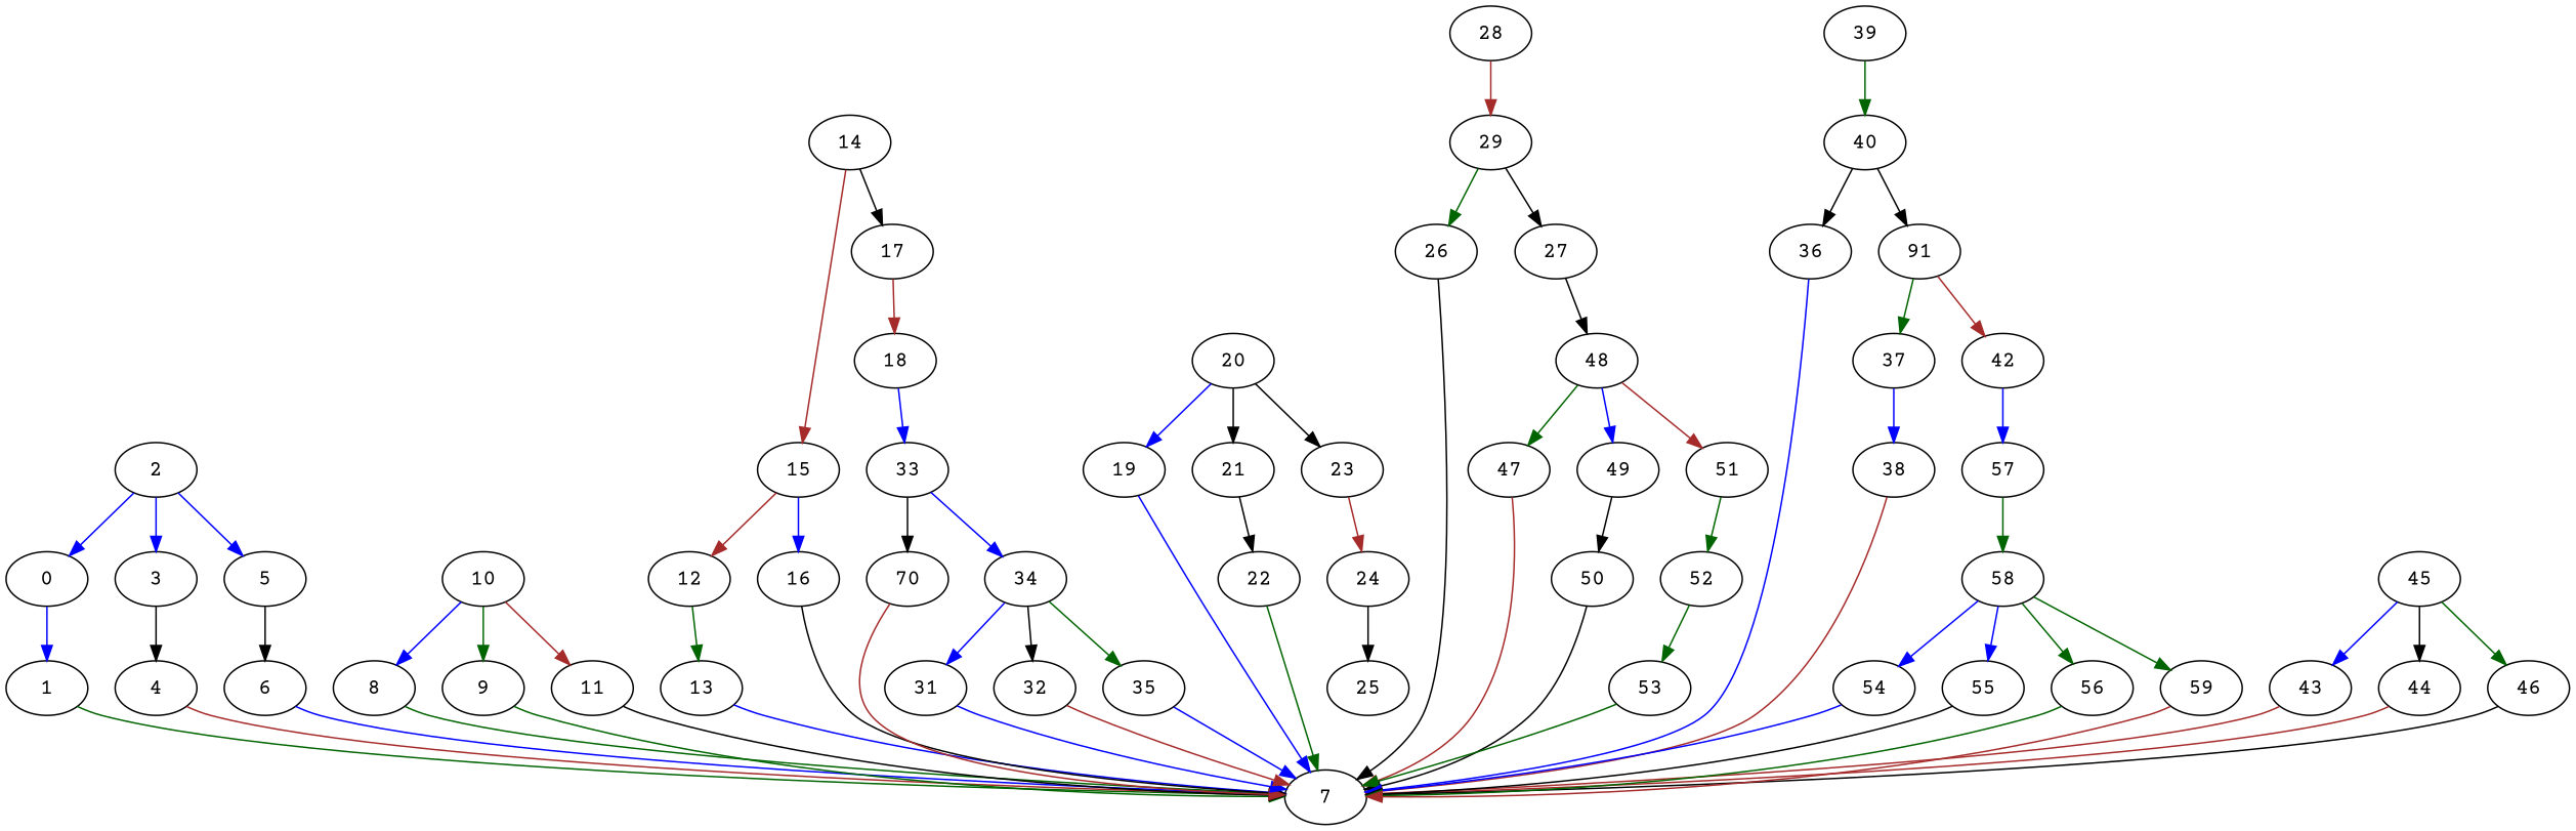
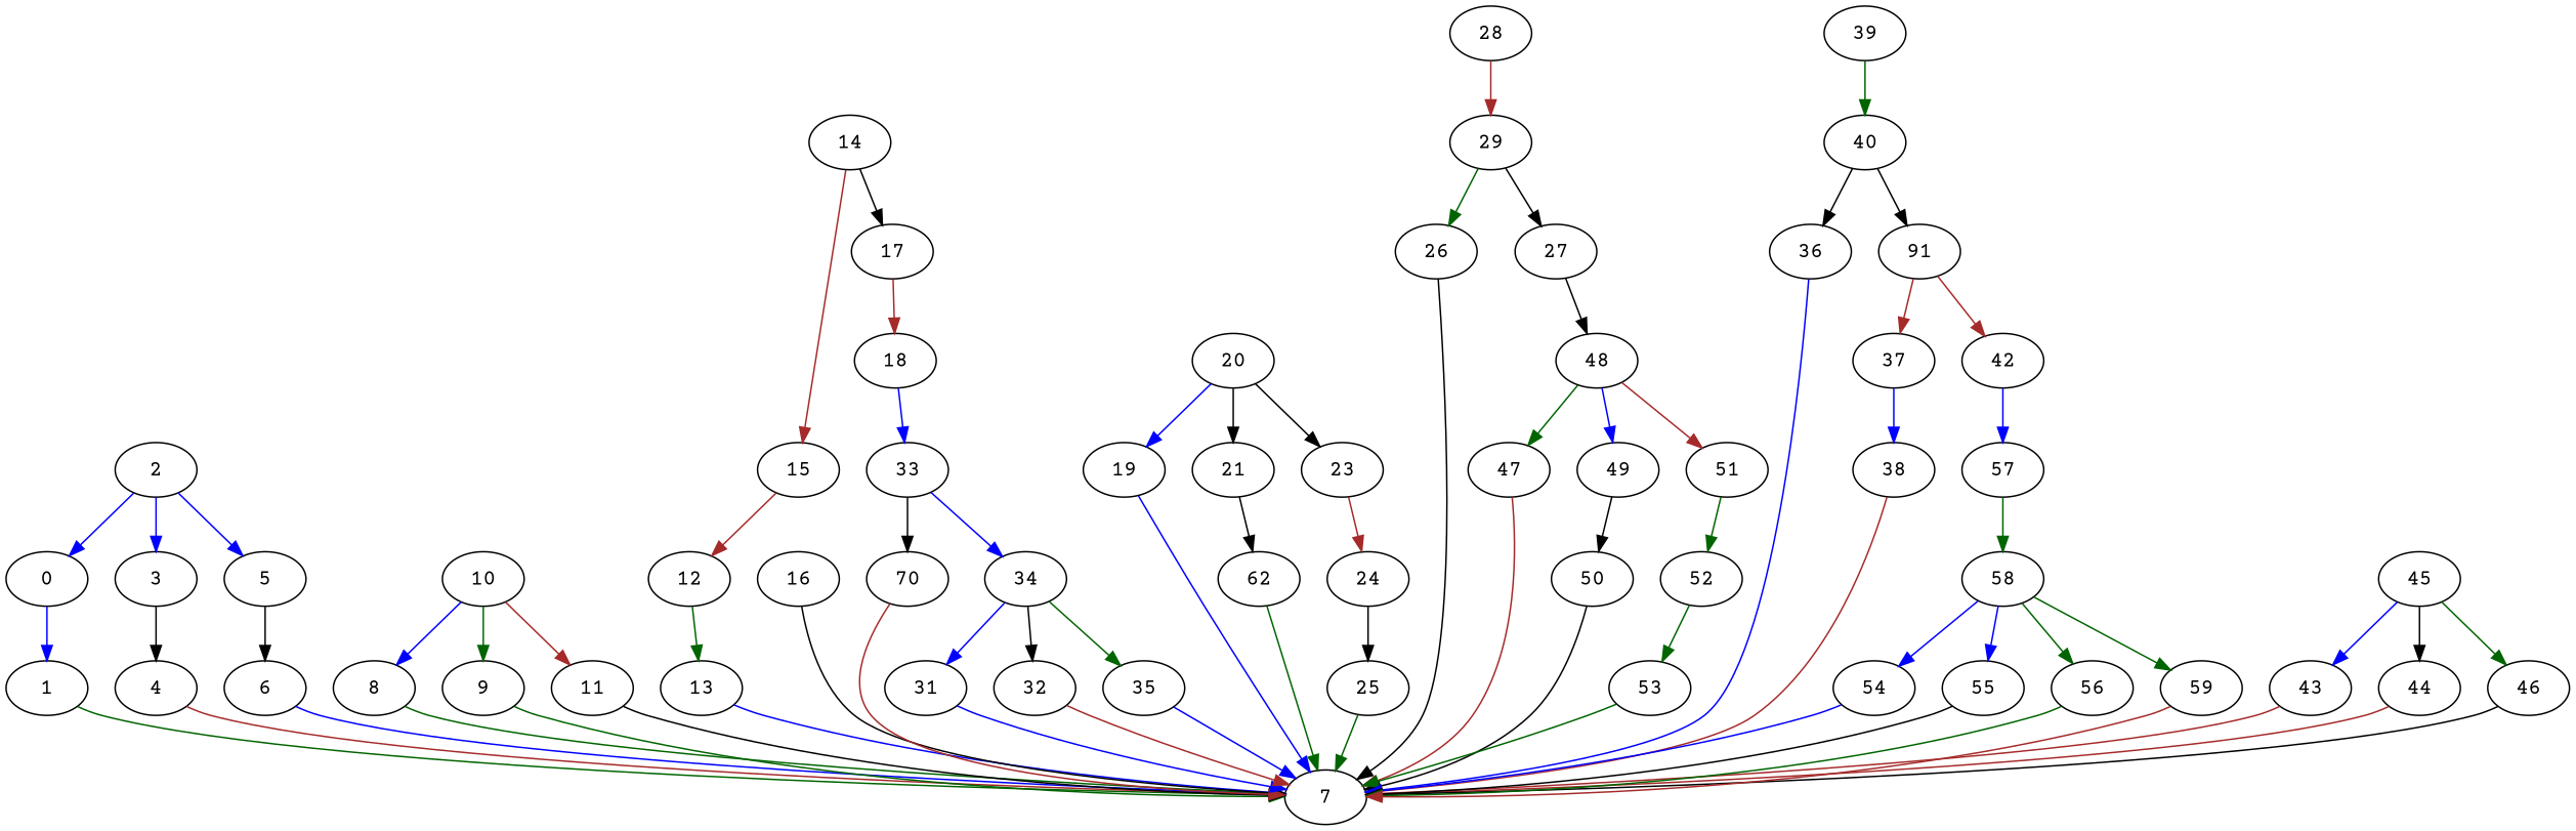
  strict digraph {
    fontname="Courier Prime"
    node [exec=166 fontname="Courier Prime"]
    edge [color=blue comm=20 fontname="Courier Prime"]
    0 [exec=189]
    1 [exec=76]
    7 [exec=121]
    2 [exec=196]
    3 [exec=113]
    5 [exec=105]
    4 [exec=53]
    6 [exec=154]
    8 [exec=163]
    9 [exec=82]
    10 [exec=83]
    11 [exec=50]
    12 [exec=130]
    13 [exec=100]
    14 [exec=188]
    15 [exec=102]
    17 [exec=100]
    16 [exec=96]
    18 [exec=148]
    33 [exec=137]
    n21 [exec=160 label=70]
    34 [exec=181]
    19 [exec=117]
    20 [exec=66]
    21 [exec=134]
    23 [exec=200]
-   22 [exec=127]
+   22 [exec=127 label=62]
    24 [exec=50]
    25 [exec=136]
    26 [exec=168]
    27 [exec=138]
    48 [exec=83]
    47 [exec=194]
    49 [exec=155]
    51 [exec=93]
    28 [exec=181]
    29 [exec=140]
    31 [exec=73]
    32 [exec=103]
    35 [exec=142]
    36 [exec=131]
    37 [exec=128]
    38 [exec=95]
    39 [exec=70]
    40 [exec=88]
    n46 [exec=129 label=91]
    42 [exec=173]
    57
    58 [exec=174]
    43 [exec=114]
    44
    45 [exec=157]
    46 [exec=87]
    50 [exec=77]
    52 [exec=161]
    53 [exec=145]
    54
    55 [exec=93]
    56 [exec=183]
    59 [exec=131]
    0 -> 1 [comm=10]
    1 -> 7 [color=darkgreen comm=12]
    2 -> 0 [comm=6]
    2 -> 3 [comm=10]
    2 -> 5
    3 -> 4 [color=black comm=12]
    5 -> 6 [color=black comm=6]
    4 -> 7 [color=brown comm=10]
    6 -> 7 [comm=9]
    8 -> 7 [color=darkgreen comm=8]
    9 -> 7 [color=darkgreen comm=15]
    10 -> 8
    10 -> 9 [color=darkgreen comm=11]
    10 -> 11 [color=brown comm=10]
    11 -> 7 [color=black comm=6]
    12 -> 13 [color=darkgreen comm=18]
    13 -> 7 [comm=19]
    14 -> 15 [color=brown comm=16]
    14 -> 17 [color=black comm=17]
    15 -> 12 [color=brown comm=11]
-   15 -> 16 [comm=7]
    17 -> 18 [color=brown comm=16]
    16 -> 7 [color=black comm=12]
    18 -> 33 [comm=5]
    33 -> n21 [color=black comm=9]
    33 -> 34 [comm=19]
    n21 -> 7 [color=brown comm=18]
    34 -> 31 [comm=17]
    34 -> 32 [color=black]
    34 -> 35 [color=darkgreen comm=10]
    19 -> 7 [comm=16]
    20 -> 19 [comm=13]
    20 -> 21 [color=black comm=17]
    20 -> 23 [color=black comm=18]
    21 -> 22 [color=black comm=8]
    23 -> 24 [color=brown comm=6]
    22 -> 7 [color=darkgreen comm=16]
    24 -> 25 [color=black comm=14]
+   25 -> 7 [color=darkgreen comm=8]
    26 -> 7 [color=black comm=14]
    27 -> 48 [color=black comm=15]
    48 -> 47 [color=darkgreen comm=17]
    48 -> 49 [comm=17]
    48 -> 51 [color=brown comm=10]
    47 -> 7 [color=brown]
    49 -> 50 [color=black comm=13]
    51 -> 52 [color=darkgreen]
    28 -> 29 [color=brown comm=14]
    29 -> 26 [color=darkgreen comm=16]
    29 -> 27 [color=black comm=9]
    31 -> 7 [comm=18]
    32 -> 7 [color=brown comm=16]
    35 -> 7 [comm=11]
    36 -> 7 [comm=9]
    37 -> 38 [comm=7]
    38 -> 7 [color=brown comm=16]
    39 -> 40 [color=darkgreen comm=5]
    40 -> 36 [color=black comm=8]
    40 -> n46 [color=black comm=17]
-   n46 -> 37 [color=darkgreen comm=9]
+   n46 -> 37 [color=brown comm=9]
    n46 -> 42 [color=brown comm=15]
    42 -> 57 [comm=15]
    57 -> 58 [color=darkgreen]
    58 -> 54 [comm=9]
    58 -> 55
    58 -> 56 [color=darkgreen comm=5]
    58 -> 59 [color=darkgreen comm=14]
    43 -> 7 [color=brown comm=17]
    44 -> 7 [color=brown comm=18]
    45 -> 43 [comm=12]
    45 -> 44 [color=black]
    45 -> 46 [color=darkgreen comm=18]
    46 -> 7 [color=black comm=14]
    50 -> 7 [color=black comm=14]
    52 -> 53 [color=darkgreen comm=13]
    53 -> 7 [color=darkgreen comm=18]
    54 -> 7 [comm=5]
    55 -> 7 [color=black comm=15]
    56 -> 7 [color=darkgreen comm=14]
    59 -> 7 [color=brown comm=8]
  }
